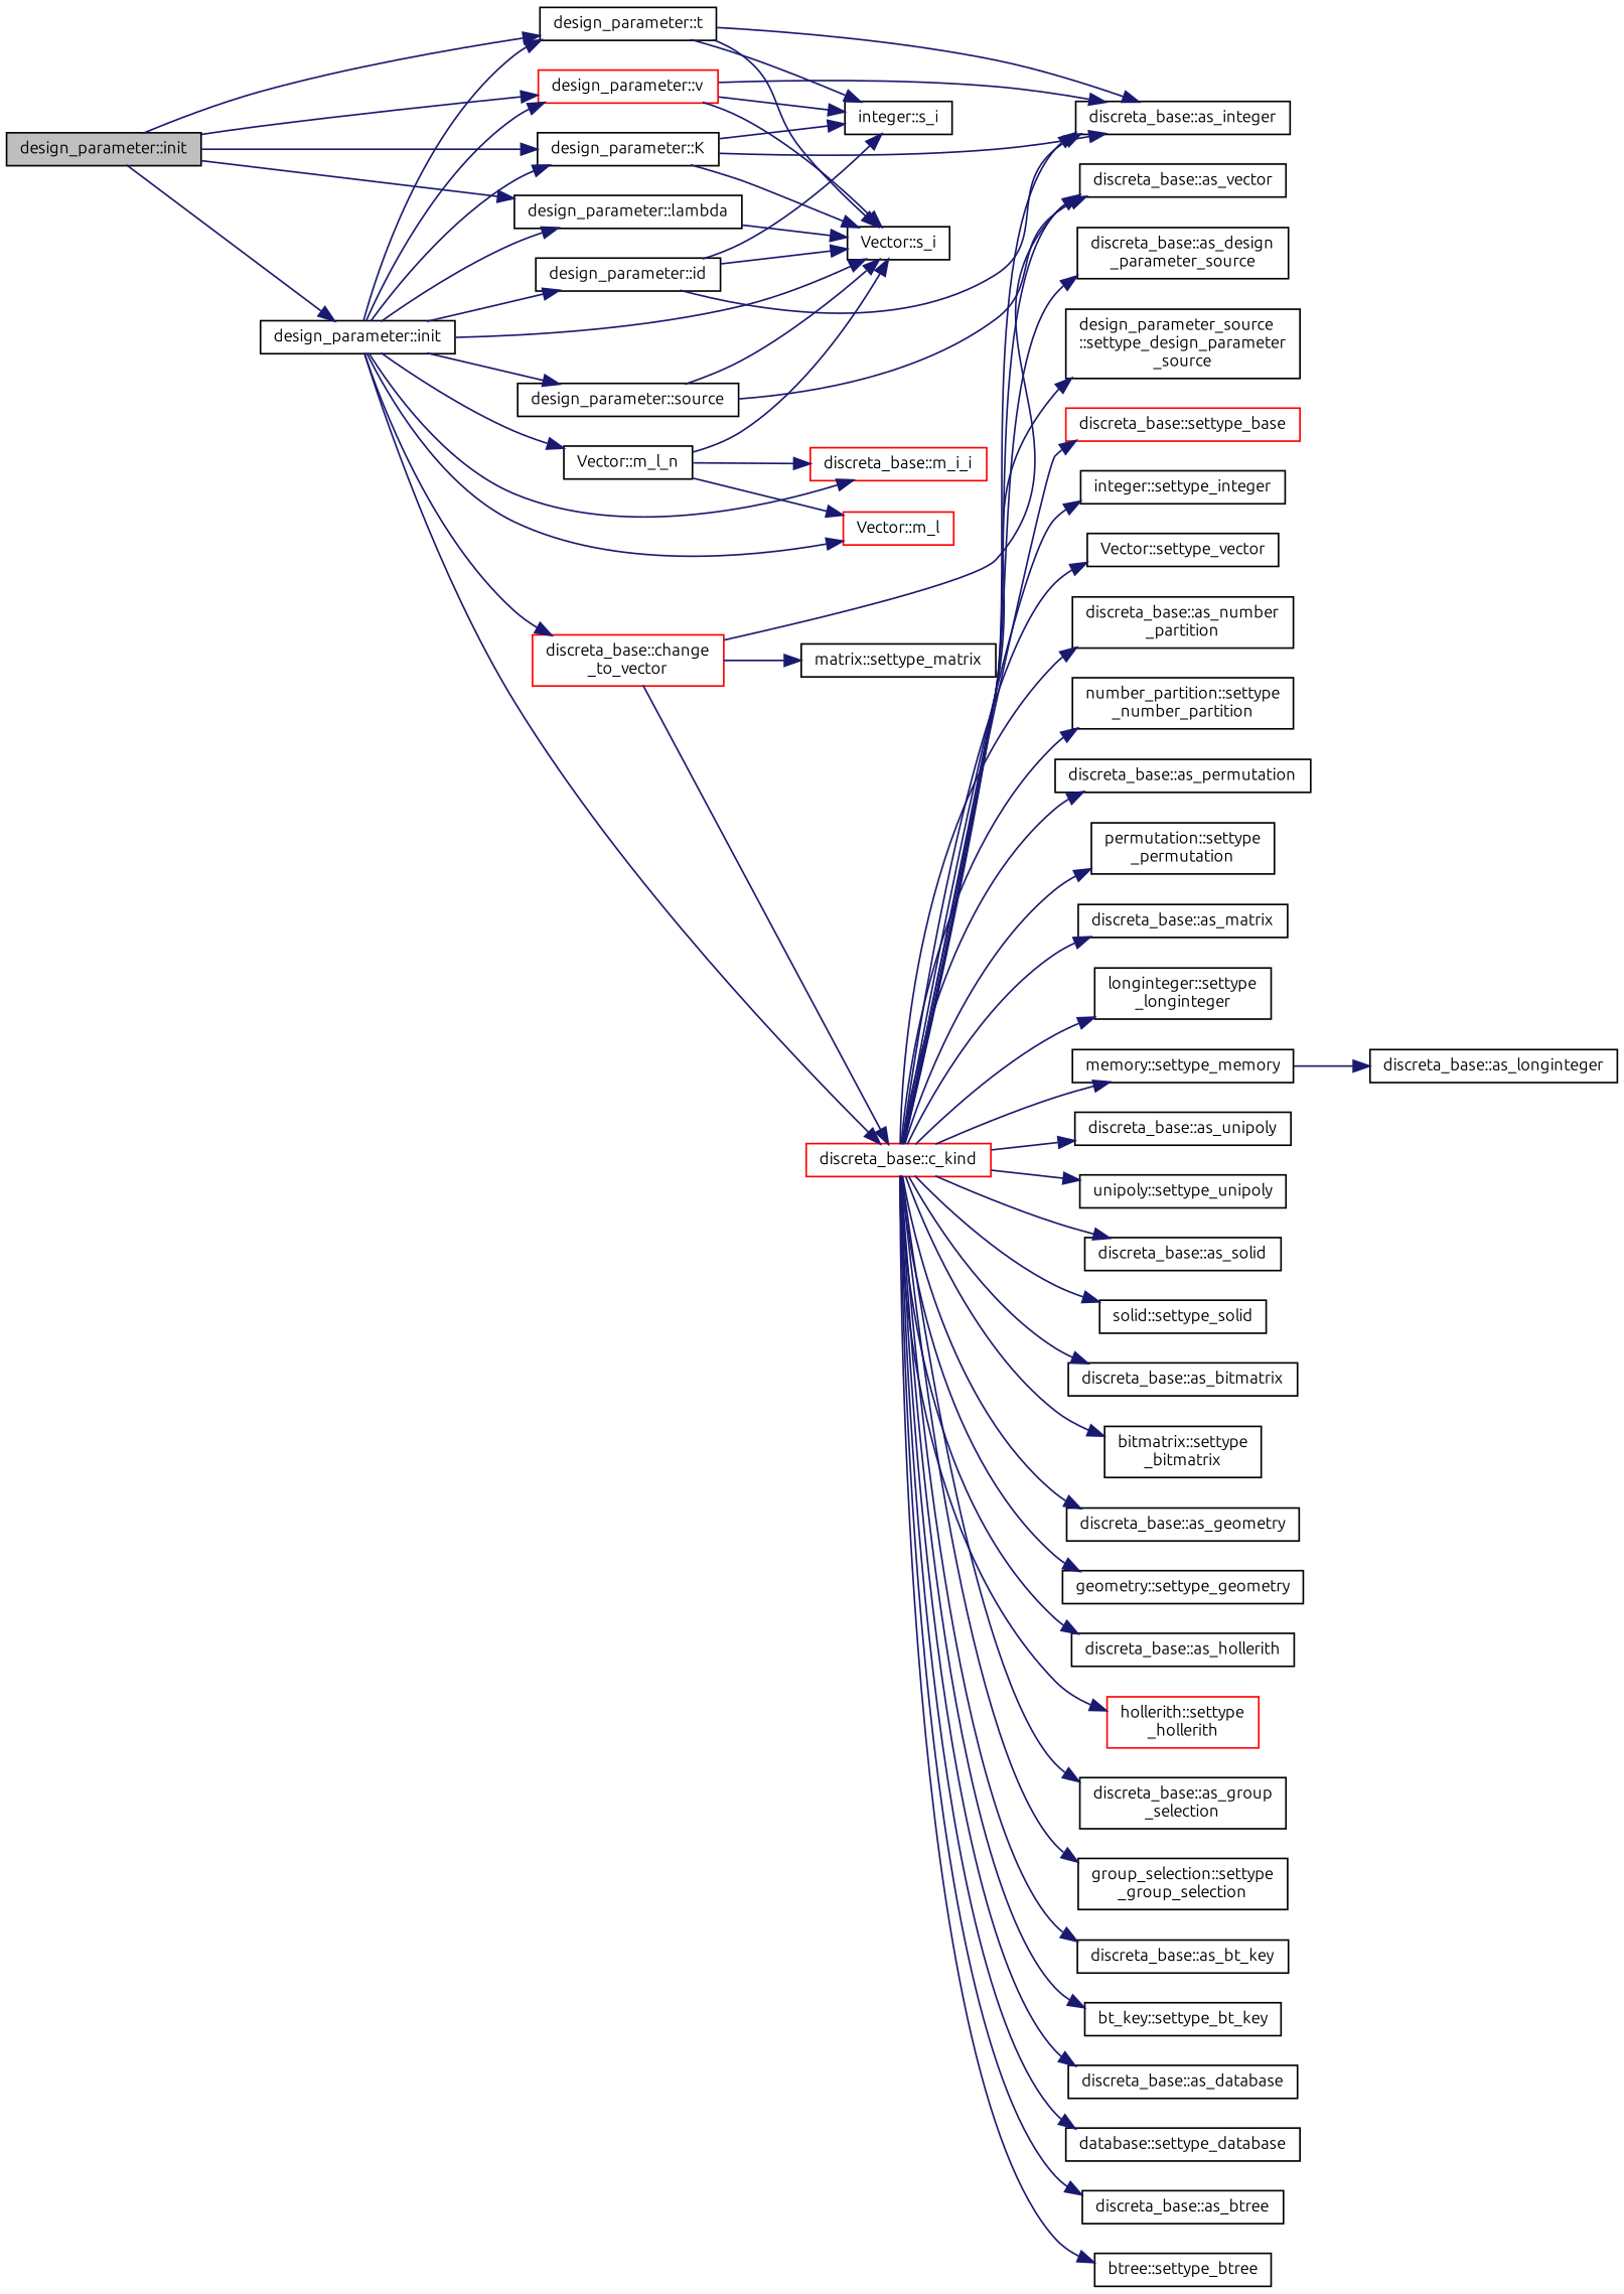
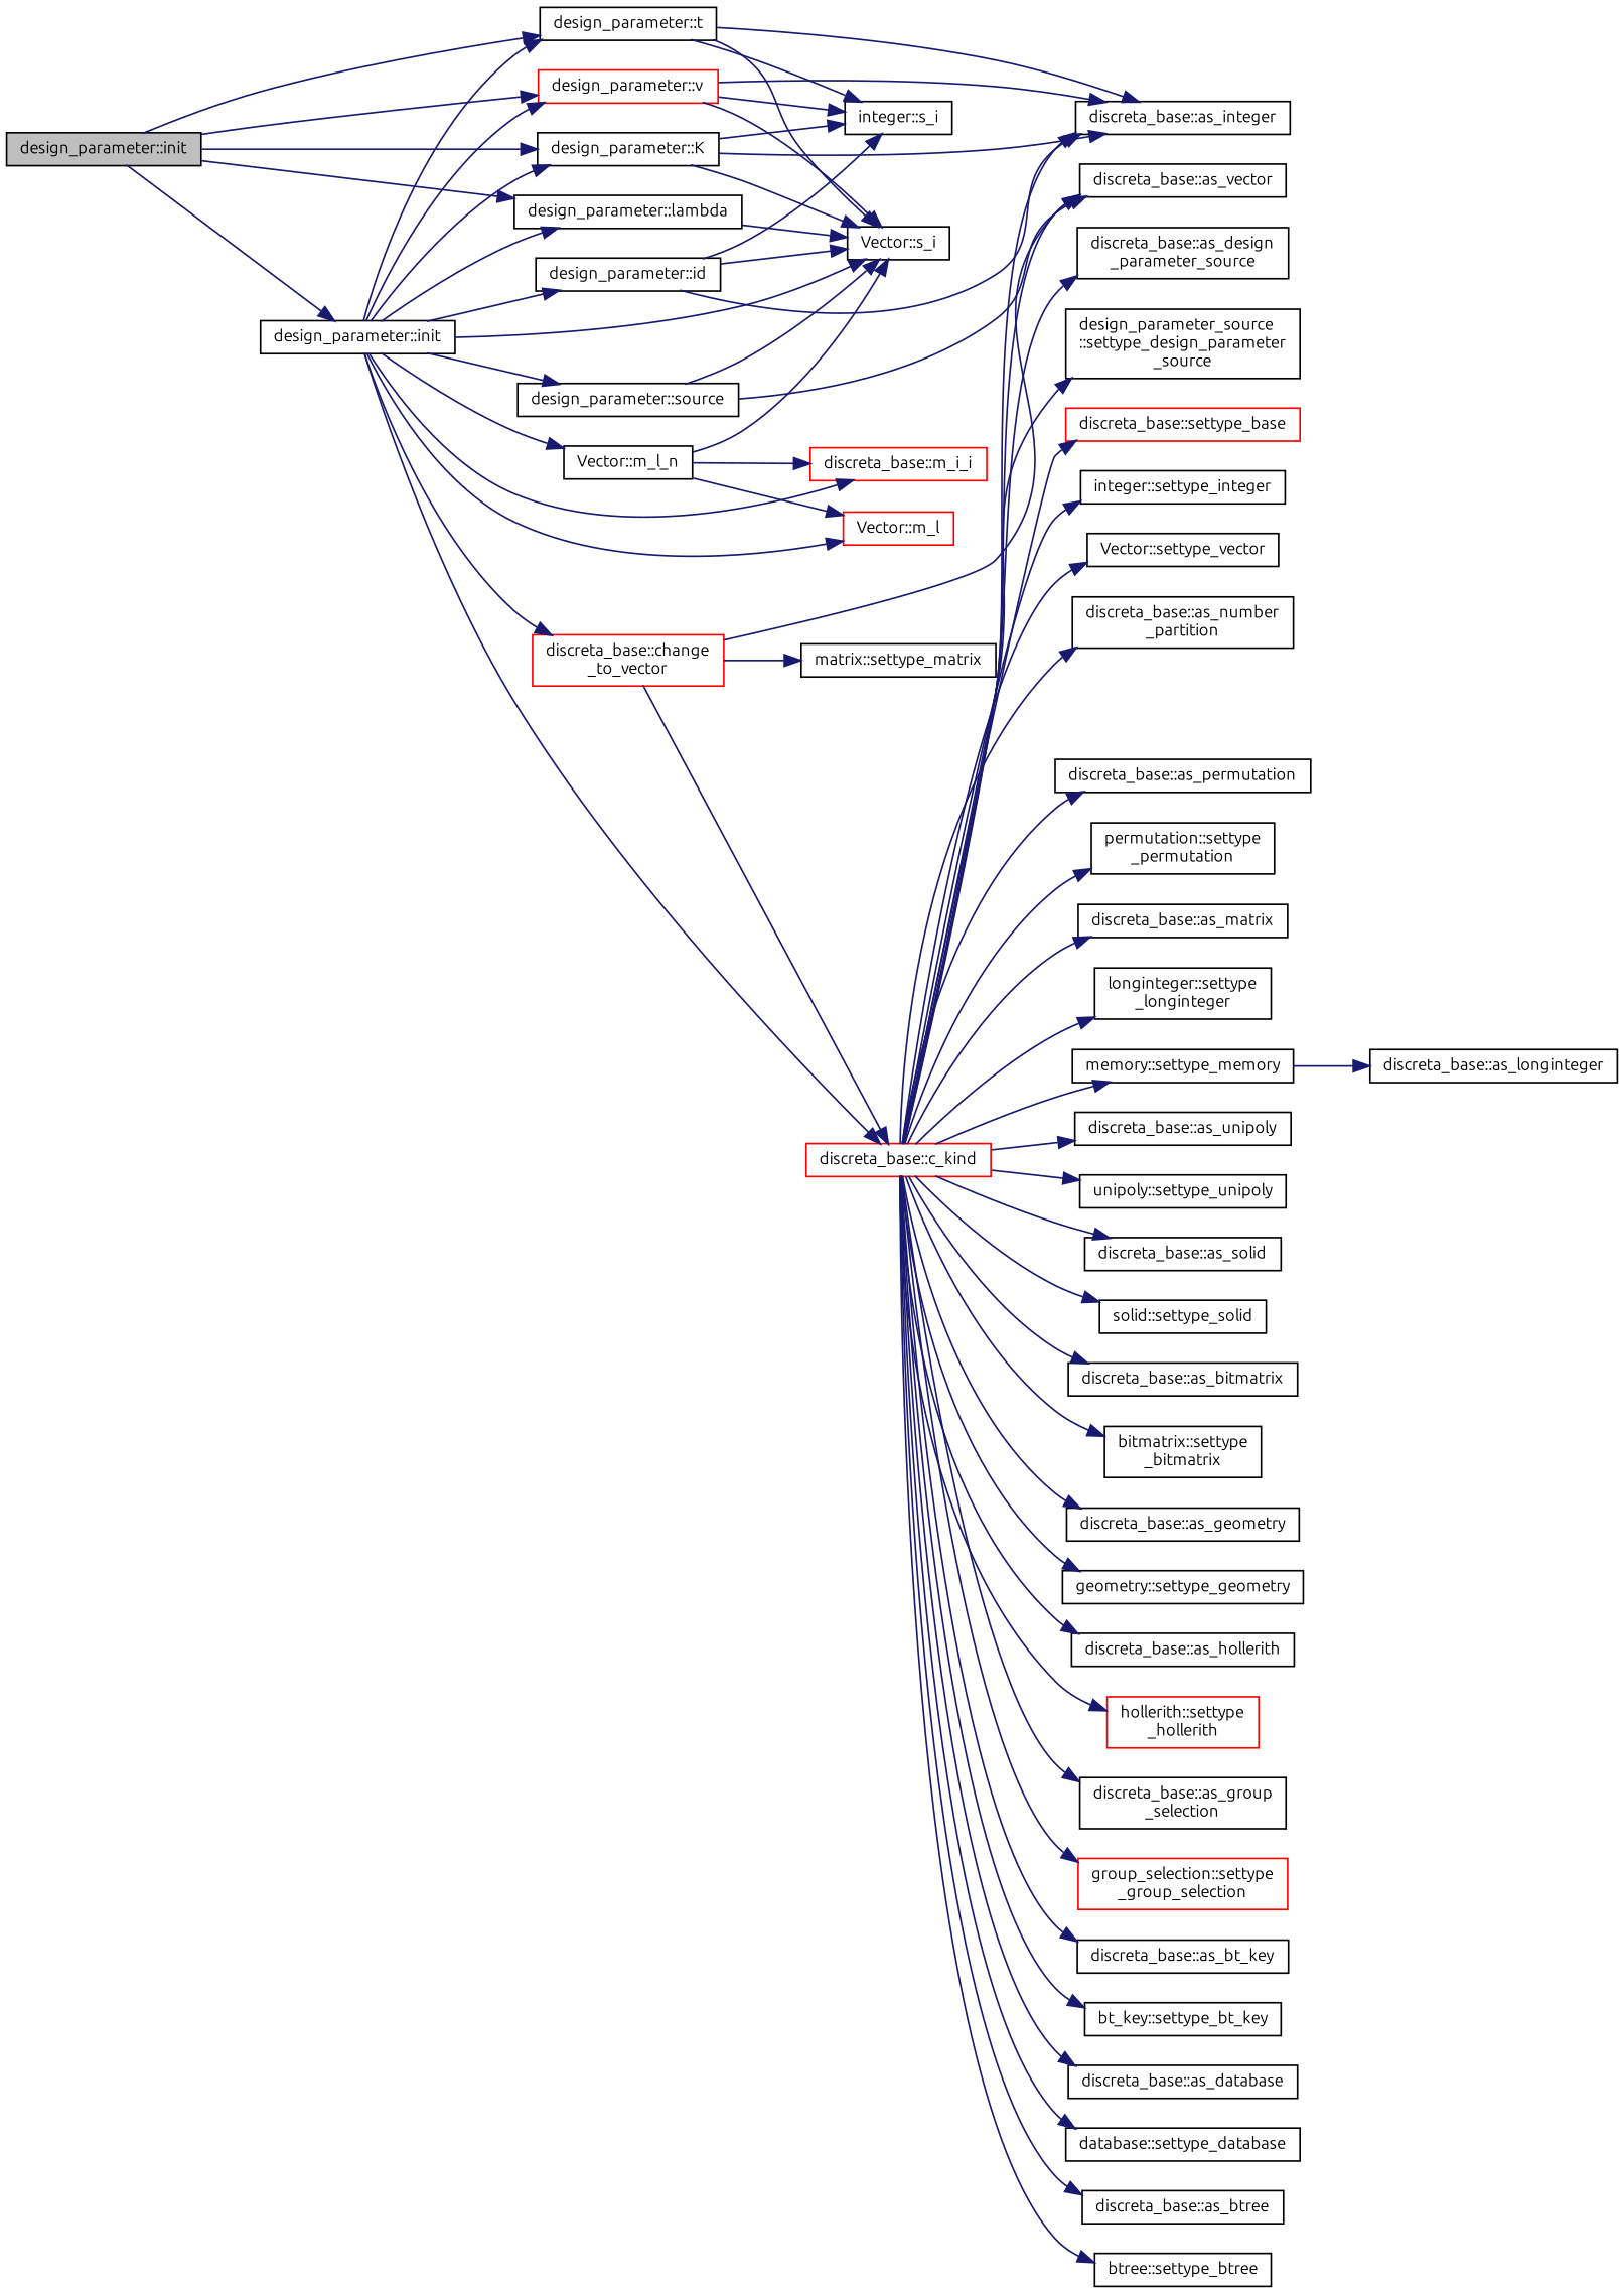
  digraph {
    fontname=Ubuntu
    rankdir=LR
    node [color=black fillcolor=white fontname=Ubuntu fontsize=10 shape=record style=filled]
    edge [color=midnightblue fontname=Ubuntu fontsize=10 labelfontname=Helvetica labelfontsize=10 style=solid]
    n1 [fillcolor=grey75 fontcolor=black height=0.2 label="design_parameter::init" width=0.4]
    n2 [height=0.2 label="design_parameter::init" width=0.4]
    n3 [height=0.2 label="design_parameter::t" width=0.4]
    n4 [color=red height=0.2 label="design_parameter::v" width=0.4]
    n5 [height=0.2 label="design_parameter::K" width=0.4]
    n6 [height=0.2 label="design_parameter::lambda" width=0.4]
    n7 [height=0.2 label="Vector::m_l_n" width=0.4]
    n8 [color=red height=0.2 label="Vector::m_l" width=0.4]
    n9 [height=0.2 label="Vector::s_i" width=0.4]
    n10 [color=red height=0.2 label="discreta_base::m_i_i" width=0.4]
    n11 [color=red height=0.2 label="discreta_base::c_kind" width=0.4]
    n12 [height=0.2 label="design_parameter::id" width=0.4]
    n13 [color=red height=0.2 label="discreta_base::change\l_to_vector" width=0.4]
    n14 [height=0.2 label="design_parameter::source" width=0.4]
    n15 [height=0.2 label="discreta_base::as_integer" width=0.4]
    n16 [height=0.2 label="integer::s_i" width=0.4]
    n17 [color=red height=0.2 label="discreta_base::settype_base" width=0.4]
    n18 [height=0.2 label="integer::settype_integer" width=0.4]
    n19 [height=0.2 label="discreta_base::as_vector" width=0.4]
    n20 [height=0.2 label="Vector::settype_vector" width=0.4]
    n21 [height=0.2 label="discreta_base::as_number\l_partition" width=0.4]
-   n22 [height=0.2 label="number_partition::settype\l_number_partition" width=0.4]
    n23 [height=0.2 label="discreta_base::as_permutation" width=0.4]
    n24 [height=0.2 label="permutation::settype\l_permutation" width=0.4]
    n25 [height=0.2 label="discreta_base::as_matrix" width=0.4]
    n26 [height=0.2 label="longinteger::settype\l_longinteger" width=0.4]
    n27 [height=0.2 label="memory::settype_memory" width=0.4]
    n28 [height=0.2 label="discreta_base::as_unipoly" width=0.4]
    n29 [height=0.2 label="unipoly::settype_unipoly" width=0.4]
    n30 [height=0.2 label="discreta_base::as_solid" width=0.4]
    n31 [height=0.2 label="solid::settype_solid" width=0.4]
    n32 [height=0.2 label="discreta_base::as_bitmatrix" width=0.4]
    n33 [height=0.2 label="bitmatrix::settype\l_bitmatrix" width=0.4]
    n34 [height=0.2 label="discreta_base::as_geometry" width=0.4]
    n35 [height=0.2 label="geometry::settype_geometry" width=0.4]
    n36 [height=0.2 label="discreta_base::as_hollerith" width=0.4]
    n37 [color=red height=0.2 label="hollerith::settype\l_hollerith" width=0.4]
    n38 [height=0.2 label="discreta_base::as_group\l_selection" width=0.4]
-   n39 [height=0.2 label="group_selection::settype\l_group_selection" width=0.4]
+   n39 [color=red height=0.2 label="group_selection::settype\l_group_selection" width=0.4]
    n40 [height=0.2 label="discreta_base::as_bt_key" width=0.4]
    n41 [height=0.2 label="bt_key::settype_bt_key" width=0.4]
    n42 [height=0.2 label="discreta_base::as_database" width=0.4]
    n43 [height=0.2 label="database::settype_database" width=0.4]
    n44 [height=0.2 label="discreta_base::as_btree" width=0.4]
    n45 [height=0.2 label="btree::settype_btree" width=0.4]
    n46 [height=0.2 label="discreta_base::as_design\l_parameter_source" width=0.4]
    n47 [height=0.2 label="design_parameter_source\l::settype_design_parameter\l_source" width=0.4]
    n48 [height=0.2 label="matrix::settype_matrix" width=0.4]
    n49 [height=0.2 label="discreta_base::as_longinteger" width=0.4]
    n1 -> n2
    n1 -> n3
    n1 -> n4
    n1 -> n5
    n1 -> n6
    n2 -> n3
    n2 -> n4
    n2 -> n5
    n2 -> n6
    n2 -> n7
    n2 -> n8
    n2 -> n9
    n2 -> n10
    n2 -> n11
    n2 -> n12
    n2 -> n13
    n2 -> n14
    n3 -> n9
    n3 -> n15
    n3 -> n16
    n4 -> n9
    n4 -> n15
    n4 -> n16
    n5 -> n9
    n5 -> n15
    n5 -> n16
    n6 -> n9
    n7 -> n8
    n7 -> n9
    n7 -> n10
    n11 -> n15
    n11 -> n17
    n11 -> n18
    n11 -> n19
    n11 -> n20
    n11 -> n21
-   n11 -> n22
    n11 -> n23
    n11 -> n24
    n11 -> n25
    n11 -> n26
    n11 -> n27
    n11 -> n28
    n11 -> n29
    n11 -> n30
    n11 -> n31
    n11 -> n32
    n11 -> n33
    n11 -> n34
    n11 -> n35
    n11 -> n36
    n11 -> n37
    n11 -> n38
    n11 -> n39
    n11 -> n40
    n11 -> n41
    n11 -> n42
    n11 -> n43
    n11 -> n44
    n11 -> n45
    n11 -> n46
    n11 -> n47
    n12 -> n9
    n12 -> n15
    n12 -> n16
    n13 -> n11
    n13 -> n19
    n13 -> n48
    n14 -> n9
    n14 -> n19
    n27 -> n49
  }
